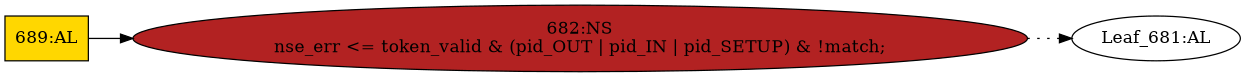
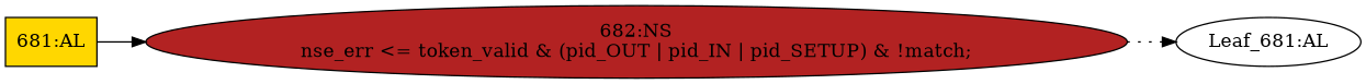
  strict digraph {
    rankdir=LR
    node [shape=ellipse style=filled]
    edge [cond="[]" lineno=None]
    n1 [def_var="['nse_err']" label="Leaf_681:AL" style=""]
    n2 [ast="<pyverilog.vparser.ast.NonblockingSubstitution object at 0x7fae5e225a90>" fillcolor=firebrick label="682:NS\nnse_err <= token_valid & (pid_OUT | pid_IN | pid_SETUP) & !match;" statements="[<pyverilog.vparser.ast.NonblockingSubstitution object at 0x7fae5e225a90>]" typ=NonblockingSubstitution]
-   n3 [ast="<pyverilog.vparser.ast.Always object at 0x7fae5e225e90>" clk_sens=True fillcolor=gold label="689:AL" sens="['clk']" statements="[]" typ=Always use_var="['pid_SETUP', 'pid_OUT', 'token_valid', 'pid_IN', 'match']" shape=box]
+   n3 [ast="<pyverilog.vparser.ast.Always object at 0x7fae5e225e90>" clk_sens=True fillcolor=gold label="681:AL" sens="['clk']" statements="[]" typ=Always use_var="['pid_SETUP', 'pid_OUT', 'token_valid', 'pid_IN', 'match']" shape=box]
    n2 -> n1 [style=dotted]
    n3 -> n2 [style=solid]
  }
